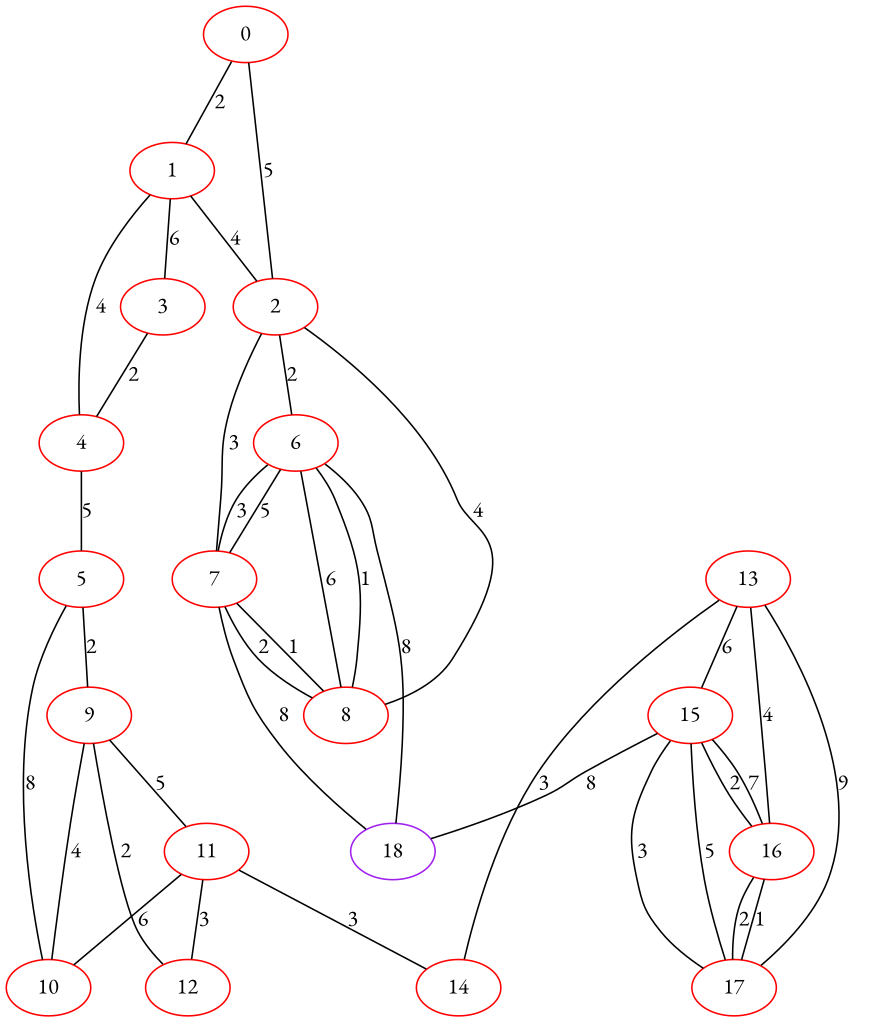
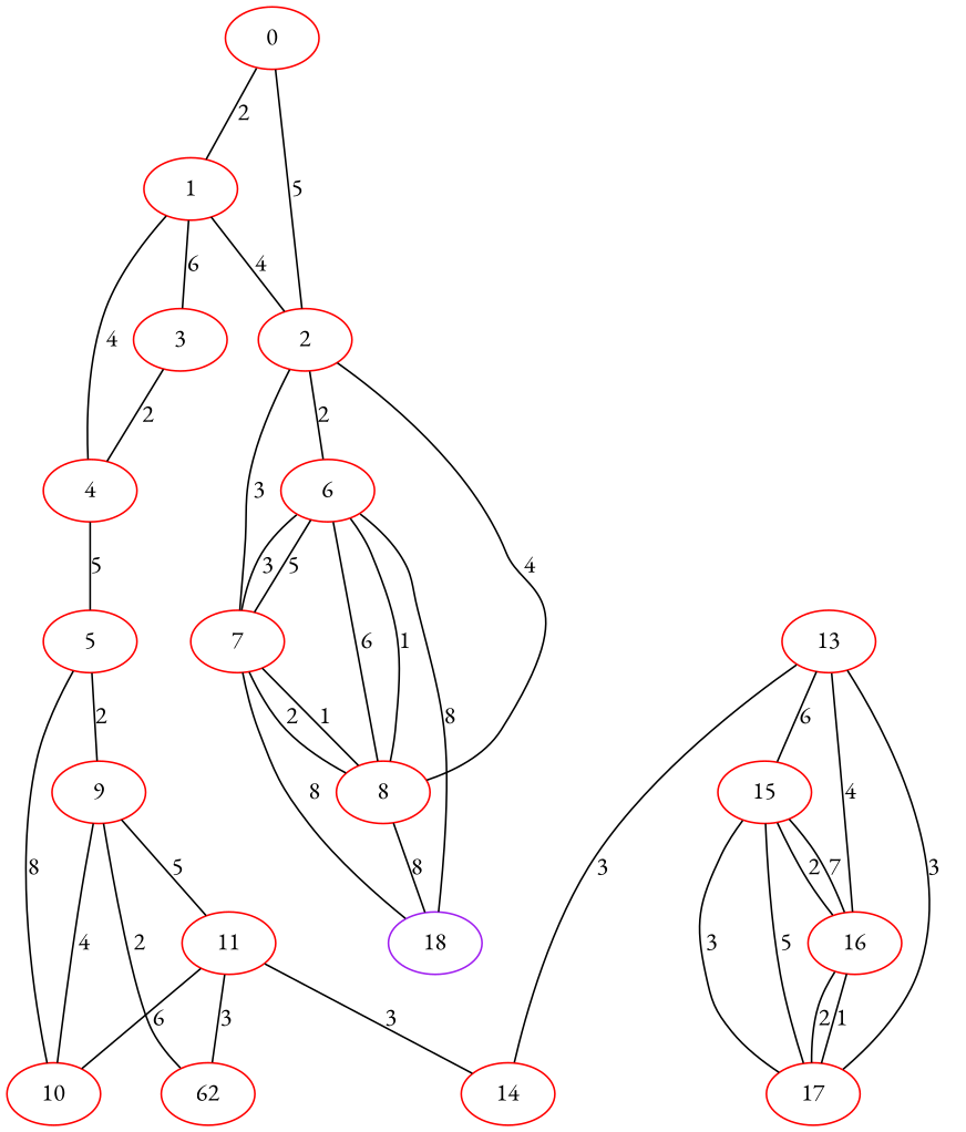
  graph {
    fontname="EB Garamond"
    node [color=red fontname="EB Garamond" weight=1]
    edge [fontname="EB Garamond"]
    0
    1
    2
    3
    4
    6
    7
    8
    5
    18 [color=purple weight=4]
    9
    10
    11
-   12
+   12 [label=62]
    14
    13
    15
    16
    17
    0 -- 1 [label=2]
    0 -- 2 [label=5]
    1 -- 2 [label=4]
    1 -- 3 [label=6]
    1 -- 4 [label=4]
    2 -- 6 [label=2]
    2 -- 7 [label=3]
    2 -- 8 [label=4]
    3 -- 4 [label=2]
    4 -- 5 [label=5]
    6 -- 7 [label=3]
    6 -- 7 [label=5]
    6 -- 8 [label=1]
    6 -- 8 [label=6]
    6 -- 18 [label=8]
    7 -- 8 [label=2]
    7 -- 8 [label=1]
    7 -- 18 [label=8]
-   15 -- 18 [label=8]
+   8 -- 18 [label=8]
    5 -- 9 [label=2]
    5 -- 10 [label=8]
    9 -- 10 [label=4]
    9 -- 11 [label=5]
    9 -- 12 [label=2]
    11 -- 10 [label=6]
    11 -- 12 [label=3]
    11 -- 14 [label=3]
    13 -- 14 [label=3]
    13 -- 15 [label=6]
    13 -- 16 [label=4]
-   13 -- 17 [label=9]
+   13 -- 17 [label=3]
    15 -- 16 [label=2]
    15 -- 16 [label=7]
    15 -- 17 [label=3]
    15 -- 17 [label=5]
    16 -- 17 [label=1]
    16 -- 17 [label=2]
  }
